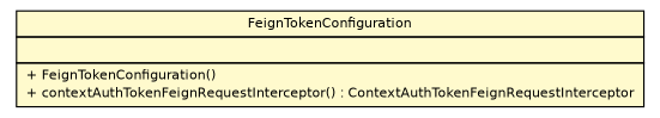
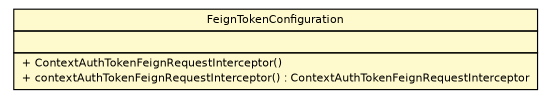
  digraph {
    nodesep=0.25
    ranksep=0.5
-   n1 [fontcolor=black fontname=Helvetica fontsize=10.0 label=<<table title="com.yirendai.oss.lib.security.internal.feign.FeignTokenConfiguration" border="0" cellborder="1" cellspacing="0" cellpadding="2" port="p" bgcolor="lemonChiffon" href="./FeignTokenConfiguration.html"> 		<tr><td><table border="0" cellspacing="0" cellpadding="1"> <tr><td align="center" balign="center"> FeignTokenConfiguration </td></tr> 		</table></td></tr> 		<tr><td><table border="0" cellspacing="0" cellpadding="1"> <tr><td align="left" balign="left">  </td></tr> 		</table></td></tr> 		<tr><td><table border="0" cellspacing="0" cellpadding="1"> <tr><td align="left" balign="left"> + FeignTokenConfiguration() </td></tr> <tr><td align="left" balign="left"> + contextAuthTokenFeignRequestInterceptor() : ContextAuthTokenFeignRequestInterceptor </td></tr> 		</table></td></tr> 		</table>> shape=plaintext]
+   n1 [fontcolor=black fontname=Helvetica fontsize=10.0 label=<<table title="com.yirendai.oss.lib.security.internal.feign.FeignTokenConfiguration" border="0" cellborder="1" cellspacing="0" cellpadding="2" port="p" bgcolor="lemonChiffon" href="./FeignTokenConfiguration.html"> 		<tr><td><table border="0" cellspacing="0" cellpadding="1"> <tr><td align="center" balign="center"> FeignTokenConfiguration </td></tr> 		</table></td></tr> 		<tr><td><table border="0" cellspacing="0" cellpadding="1"> <tr><td align="left" balign="left">  </td></tr> 		</table></td></tr> 		<tr><td><table border="0" cellspacing="0" cellpadding="1"> <tr><td align="left" balign="left"> + ContextAuthTokenFeignRequestInterceptor() </td></tr> <tr><td align="left" balign="left"> + contextAuthTokenFeignRequestInterceptor() : ContextAuthTokenFeignRequestInterceptor </td></tr> 		</table></td></tr> 		</table>> shape=plaintext]
  }
